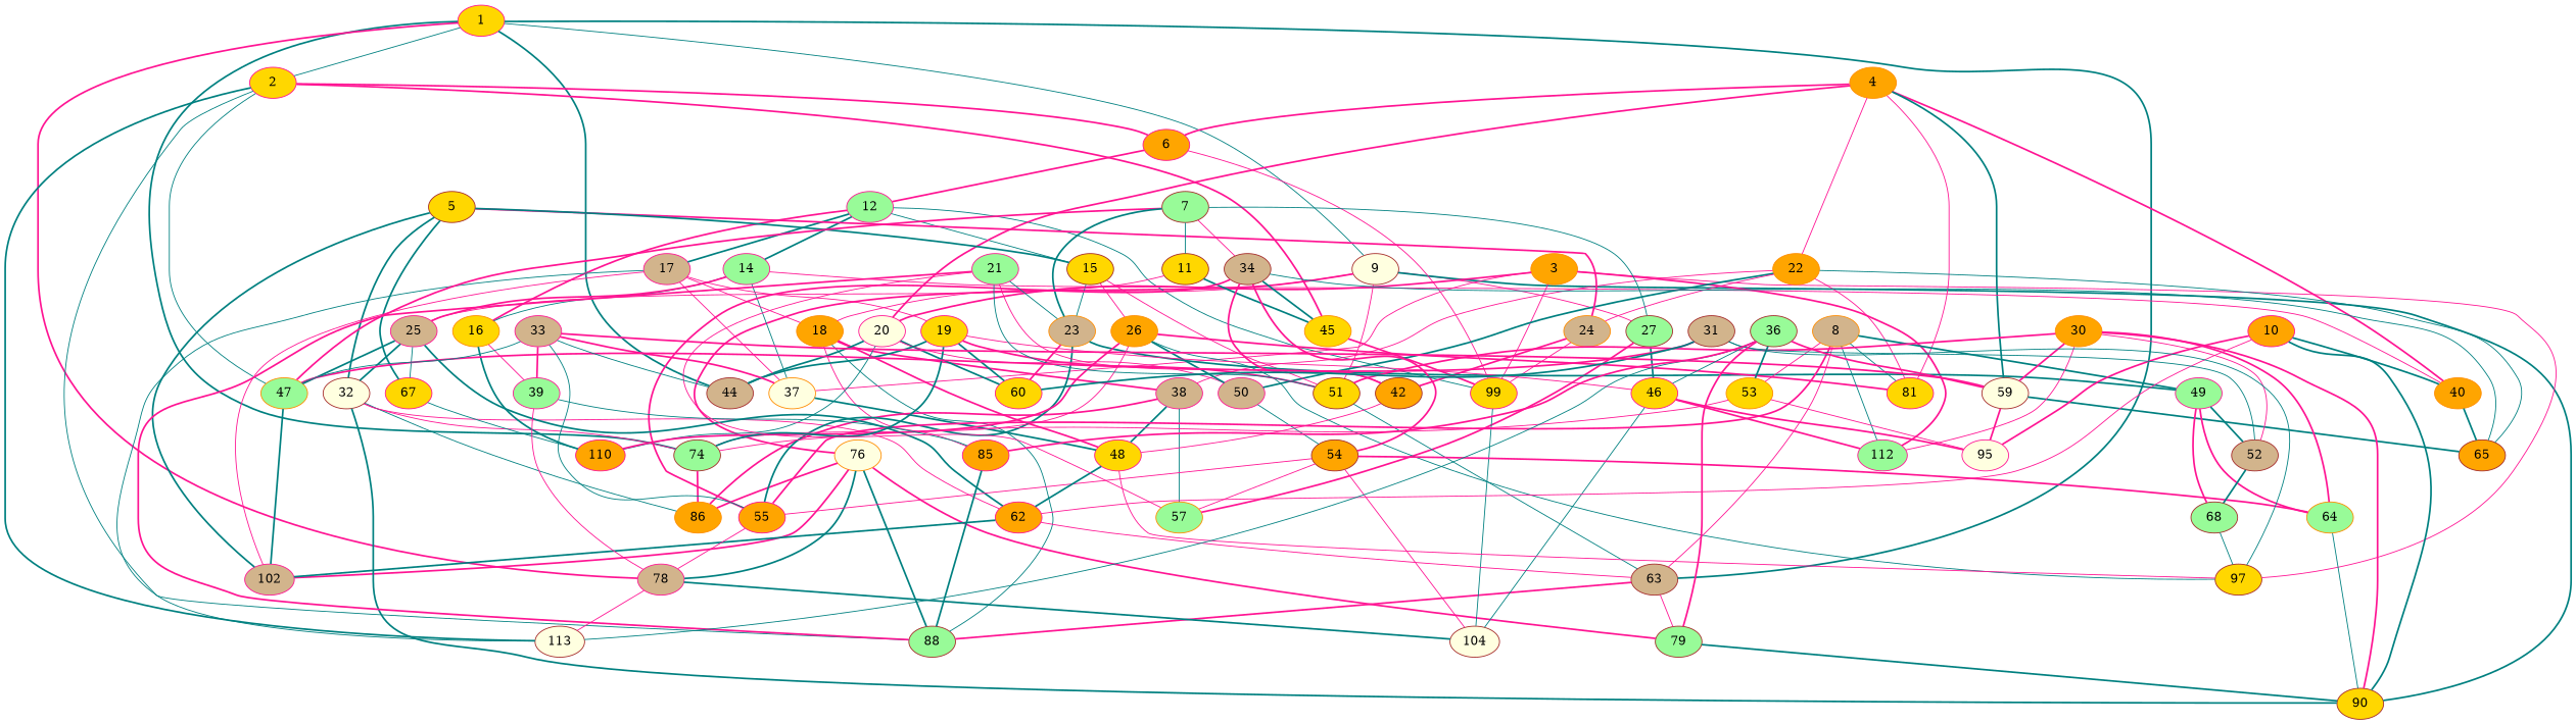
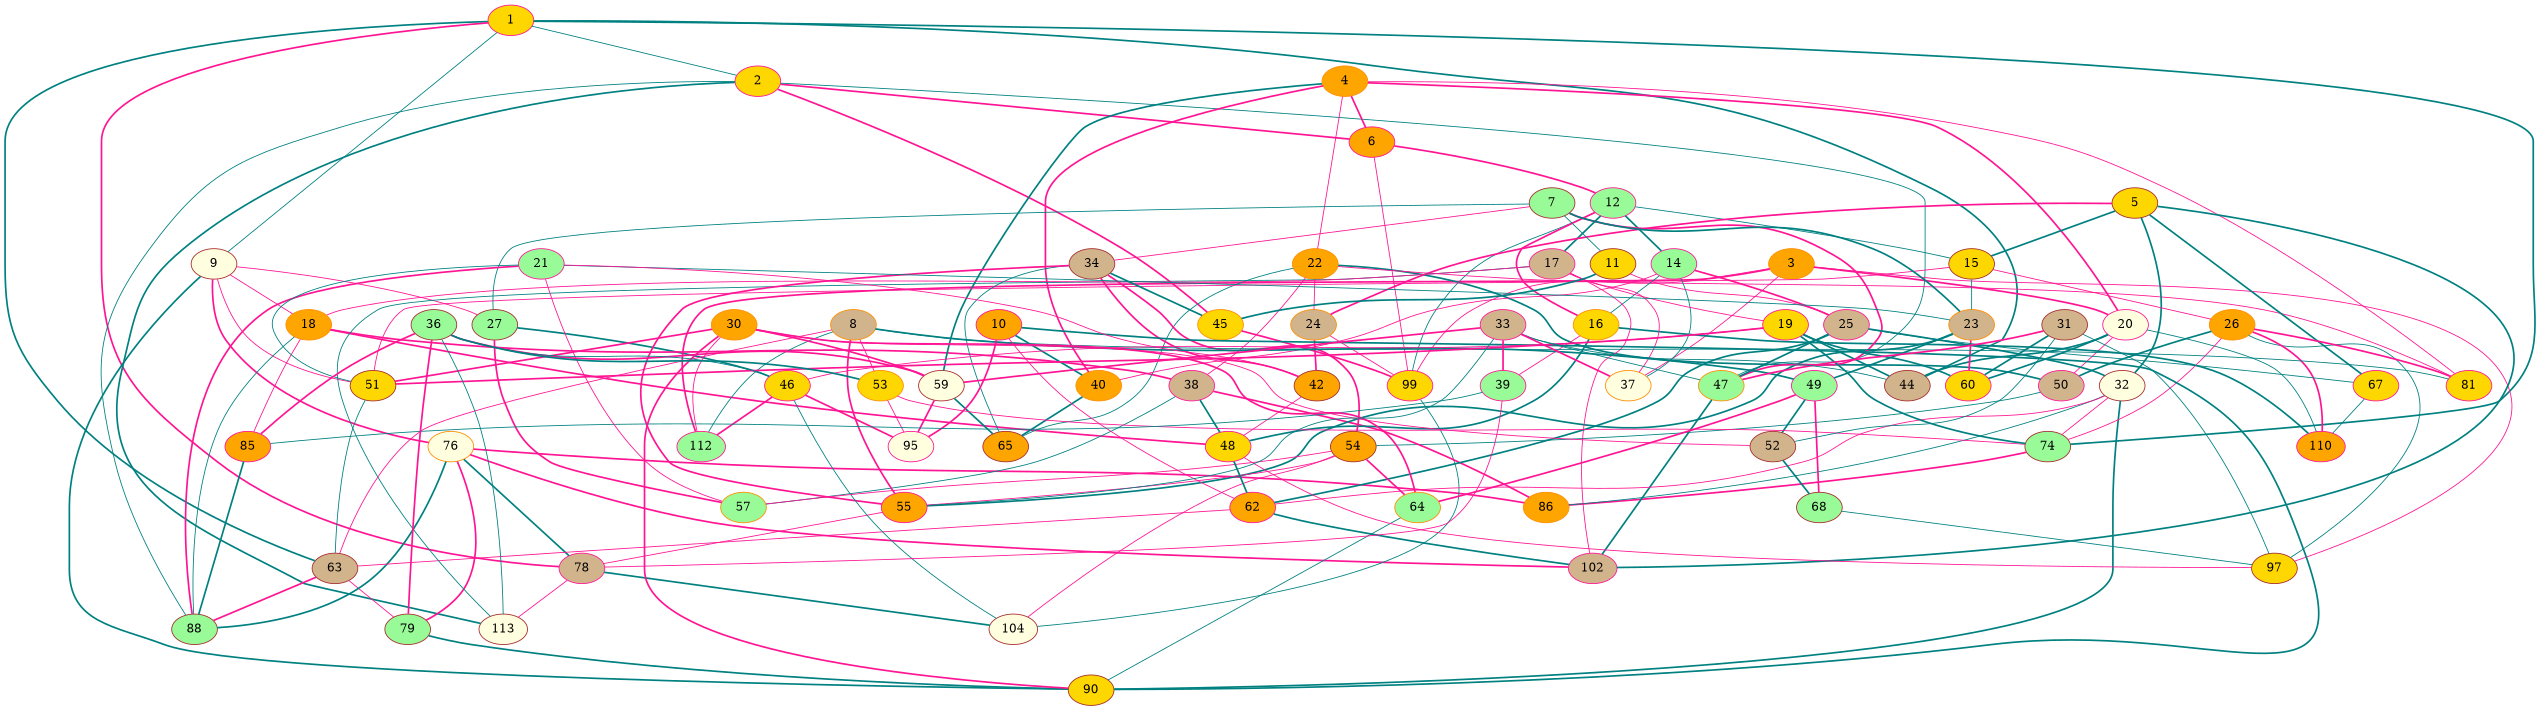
  graph {
    node [color=deeppink fillcolor=gold style=filled]
    edge [color=deeppink style=bold]
    1 [super="+107"]
    2 [super="+73"]
    9 [color=brown fillcolor=lightyellow super="+29"]
    44 [color=brown fillcolor=tan]
    63 [color=brown fillcolor=tan super="+89"]
    74 [color=brown fillcolor=palegreen super="+80"]
    78 [fillcolor=tan super="+103"]
    6 [fillcolor=orange]
    45 [color=darkorange]
    47 [color=darkorange fillcolor=palegreen super="+101"]
    88 [color=brown fillcolor=palegreen super="+96"]
    113 [color=brown fillcolor=lightyellow]
    27 [color=brown fillcolor=palegreen]
    18 [color=darkorange fillcolor=orange super="+84"]
    51 [color=brown super="+61"]
    76 [color=darkorange fillcolor=lightyellow super="+94"]
    90 [color=brown super="+100"]
    79 [color=brown fillcolor=palegreen]
    86 [color=darkorange fillcolor=orange]
    104 [color=brown fillcolor=lightyellow]
    99 [super="+109"]
    12 [fillcolor=palegreen super="+117"]
    102 [fillcolor=tan super="+105"]
    3 [color=darkorange fillcolor=orange super="+41"]
    20 [fillcolor=lightyellow super="+56"]
    37 [color=darkorange fillcolor=lightyellow]
    97 [color=brown super="+108"]
    112 [fillcolor=palegreen]
    110 [fillcolor=orange]
    60
    50 [fillcolor=tan]
    4 [color=darkorange fillcolor=orange super="+82"]
    22 [color=darkorange fillcolor=orange super="+118"]
    40 [color=darkorange fillcolor=orange]
    59 [color=brown fillcolor=lightyellow super="+91"]
    81
    24 [color=darkorange fillcolor=tan]
    38 [fillcolor=tan super="+71"]
    65 [color=brown fillcolor=orange]
    95 [fillcolor=lightyellow]
    5 [color=brown super="+13"]
    15 [color=brown super="+92"]
    32 [color=brown fillcolor=lightyellow super="+77"]
    67
    23 [color=darkorange fillcolor=tan super="+119"]
    26 [color=darkorange fillcolor=orange super="+28"]
    42 [color=brown fillcolor=orange]
    62 [fillcolor=orange super="+106"]
    14 [fillcolor=palegreen super="+115"]
    16 [color=darkorange super="+58"]
    17 [fillcolor=tan super="+120"]
    7 [color=brown fillcolor=palegreen super="+121"]
    11 [color=brown]
    34 [color=brown fillcolor=tan super="+98"]
    25 [fillcolor=tan super="+72"]
    49 [fillcolor=palegreen super="+114"]
    55 [fillcolor=orange super="+83"]
    46 [super="+69"]
    57 [color=darkorange fillcolor=palegreen super="+75"]
    54 [color=brown fillcolor=orange super="+116"]
    8 [color=darkorange fillcolor=tan super="+35"]
    53 [color=darkorange]
    52 [color=brown fillcolor=tan]
    64 [color=darkorange fillcolor=palegreen]
    68 [color=brown fillcolor=palegreen]
    48 [super="+87"]
    85 [fillcolor=orange]
    10 [fillcolor=orange]
    39 [fillcolor=palegreen]
    19 [super="+43"]
    21 [fillcolor=palegreen super="+70"]
    30 [color=darkorange fillcolor=orange super="+66"]
    31 [color=brown fillcolor=tan]
    33 [fillcolor=tan super="+111"]
    36 [color=brown fillcolor=palegreen super="+93"]
    1 -- 2 [color=teal style=solid]
    1 -- 9 [color=teal style=solid]
    1 -- 44 [color=teal]
    1 -- 63 [color=teal]
    1 -- 74 [color=teal]
    1 -- 78
    2 -- 6
    2 -- 45
    2 -- 47 [color=teal style=solid]
    2 -- 88 [color=teal style=solid]
    2 -- 113 [color=teal]
    9 -- 27 [style=solid]
    9 -- 18 [style=solid]
    9 -- 51 [style=solid]
    9 -- 76
    9 -- 90 [color=teal]
    63 -- 88
    63 -- 79 [style=solid]
    74 -- 86
    78 -- 113 [style=solid]
    78 -- 104 [color=teal]
    6 -- 99 [style=solid]
    6 -- 12
    45 -- 99
    47 -- 102 [color=teal]
    27 -- 46 [color=teal]
    27 -- 57
    18 -- 88 [color=teal style=solid]
    18 -- 38
    18 -- 48
    18 -- 85 [style=solid]
    51 -- 63 [color=teal style=solid]
    76 -- 78 [color=teal]
    76 -- 88 [color=teal]
    76 -- 79
    76 -- 86
    76 -- 102
    79 -- 90 [color=teal]
    99 -- 104 [color=teal style=solid]
    12 -- 99 [color=teal style=solid]
    12 -- 15 [color=teal style=solid]
    12 -- 14 [color=teal]
    12 -- 16
    12 -- 17 [color=teal]
    3 -- 99 [style=solid]
    3 -- 20
    3 -- 37 [style=solid]
    3 -- 97 [style=solid weight=2]
    3 -- 112
    20 -- 44 [color=teal]
    20 -- 110 [color=teal style=solid]
    20 -- 60 [color=teal]
    20 -- 50 [style=solid]
    50 -- 54 [color=teal style=solid]
    4 -- 6
    4 -- 20
    4 -- 22 [style=solid]
    4 -- 40
    4 -- 59 [color=teal]
    4 -- 81 [style=solid]
    22 -- 50 [color=teal]
    22 -- 81 [style=solid]
    22 -- 24 [style=solid]
    22 -- 38 [style=solid]
    22 -- 65 [color=teal style=solid]
    40 -- 65 [color=teal]
    59 -- 65 [color=teal]
    59 -- 95
    24 -- 99 [style=solid]
    24 -- 42
    38 -- 86
    38 -- 57 [color=teal style=solid weight=2]
    38 -- 48 [color=teal]
    5 -- 102 [color=teal]
    5 -- 24
    5 -- 15 [color=teal weight=2]
    5 -- 32 [color=teal]
    5 -- 67 [color=teal]
    15 -- 51 [style=solid]
    15 -- 23 [color=teal style=solid]
    15 -- 26 [style=solid]
    32 -- 74 [style=solid]
    32 -- 90 [color=teal]
    32 -- 86 [color=teal style=solid]
    32 -- 62 [style=solid]
    67 -- 110 [color=teal style=solid]
    23 -- 60
    23 -- 49 [color=teal]
    23 -- 55 [color=teal]
    26 -- 74 [style=solid]
    26 -- 97 [color=teal style=solid]
    26 -- 110
    26 -- 50 [color=teal]
    26 -- 81
    42 -- 48 [style=solid]
    62 -- 63 [style=solid]
    62 -- 102 [color=teal]
    14 -- 37 [color=teal style=solid]
    14 -- 40 [style=solid]
    14 -- 16 [color=teal style=solid weight=2]
    14 -- 25
    16 -- 110 [color=teal]
-   37 -- 48 [color=teal]
+   16 -- 48 [color=teal]
    16 -- 39 [style=solid]
    17 -- 113 [color=teal style=solid]
    17 -- 18 [style=solid]
    17 -- 102 [style=solid]
    17 -- 37 [style=solid]
    17 -- 19 [style=solid]
    7 -- 47
    7 -- 27 [color=teal style=solid]
    7 -- 23 [color=teal]
    7 -- 11 [color=teal style=solid weight=2]
    7 -- 34 [style=solid]
    11 -- 45 [color=teal]
    11 -- 25 [style=solid]
    34 -- 45 [color=teal]
    34 -- 65 [color=teal style=solid]
    34 -- 42
    34 -- 55
    34 -- 54
    25 -- 47 [color=teal]
    25 -- 32 [color=teal]
    25 -- 67 [color=teal style=solid]
    25 -- 62 [color=teal]
    49 -- 52 [color=teal]
    49 -- 64
    49 -- 68 [weight=2]
    55 -- 78 [style=solid]
    46 -- 104 [color=teal style=solid]
    46 -- 112
    46 -- 95
    54 -- 104 [style=solid]
    54 -- 55 [style=solid]
    54 -- 57 [style=solid]
    54 -- 64
    8 -- 63 [style=solid]
    8 -- 112 [color=teal style=solid]
    8 -- 81 [color=teal style=solid]
    8 -- 49 [color=teal]
    8 -- 55
    8 -- 53 [style=solid]
    53 -- 74 [style=solid]
    53 -- 95 [style=solid]
    52 -- 68 [color=teal]
    64 -- 90 [color=teal style=solid]
    68 -- 97 [color=teal style=solid]
    48 -- 97 [style=solid]
    48 -- 62 [color=teal]
    85 -- 88 [color=teal]
    10 -- 90 [color=teal]
    10 -- 40 [color=teal]
    10 -- 95
    10 -- 62 [style=solid]
    39 -- 78 [style=solid]
    39 -- 85 [color=teal style=solid]
    19 -- 44 [color=teal]
    19 -- 74 [color=teal]
    19 -- 51
    19 -- 60 [color=teal]
    19 -- 46 [style=solid]
    21 -- 88
    21 -- 51 [color=teal style=solid]
    21 -- 23 [color=teal style=solid]
    21 -- 42 [style=solid]
    21 -- 57 [style=solid weight=2]
    30 -- 51
    30 -- 90
    30 -- 112 [style=solid]
    30 -- 59
    30 -- 52 [style=solid]
    30 -- 64
    31 -- 47
    31 -- 97 [color=teal style=solid]
    31 -- 60 [color=teal]
    31 -- 52 [color=teal style=solid]
    33 -- 44 [color=teal style=solid]
    33 -- 47 [color=teal style=solid]
    33 -- 37
    33 -- 59
    33 -- 55 [color=teal style=solid]
    33 -- 39
    36 -- 113 [color=teal style=solid]
    36 -- 79
    36 -- 59
    36 -- 46 [color=teal style=solid]
    36 -- 53 [color=teal]
    36 -- 85
  }
